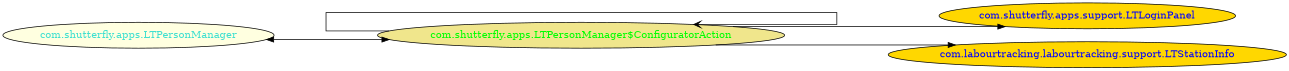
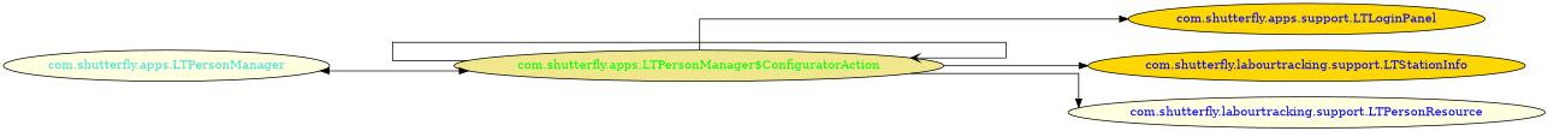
  digraph {
    concentrate=true
    rankdir=LR
    ranksep=2.0
    splines=ortho
    node [fillcolor=gold fontcolor=blue style=filled]
    edge [arrowhead=normal]
    "com.shutterfly.apps.LTPersonManager$ConfiguratorAction" [fillcolor=khaki fontcolor=green]
    n2 [label="com.shutterfly.apps.support.LTLoginPanel"]
-   "com.shutterfly.labourtracking.support.LTStationInfo" [label="com.labourtracking.labourtracking.support.LTStationInfo"]
+   "com.shutterfly.labourtracking.support.LTStationInfo"
+   "com.shutterfly.labourtracking.support.LTPersonResource" [fillcolor=lightyellow]
    "com.shutterfly.apps.LTPersonManager" [fillcolor=lightyellow fontcolor=turquoise]
    "com.shutterfly.apps.LTPersonManager$ConfiguratorAction" -> "com.shutterfly.apps.LTPersonManager$ConfiguratorAction" [arrowhead=vee]
    "com.shutterfly.apps.LTPersonManager$ConfiguratorAction" -> n2
    "com.shutterfly.apps.LTPersonManager$ConfiguratorAction" -> "com.shutterfly.labourtracking.support.LTStationInfo"
+   "com.shutterfly.apps.LTPersonManager$ConfiguratorAction" -> "com.shutterfly.labourtracking.support.LTPersonResource"
    "com.shutterfly.apps.LTPersonManager" -> "com.shutterfly.apps.LTPersonManager$ConfiguratorAction" [dir=both arrowhead=""]
  }
